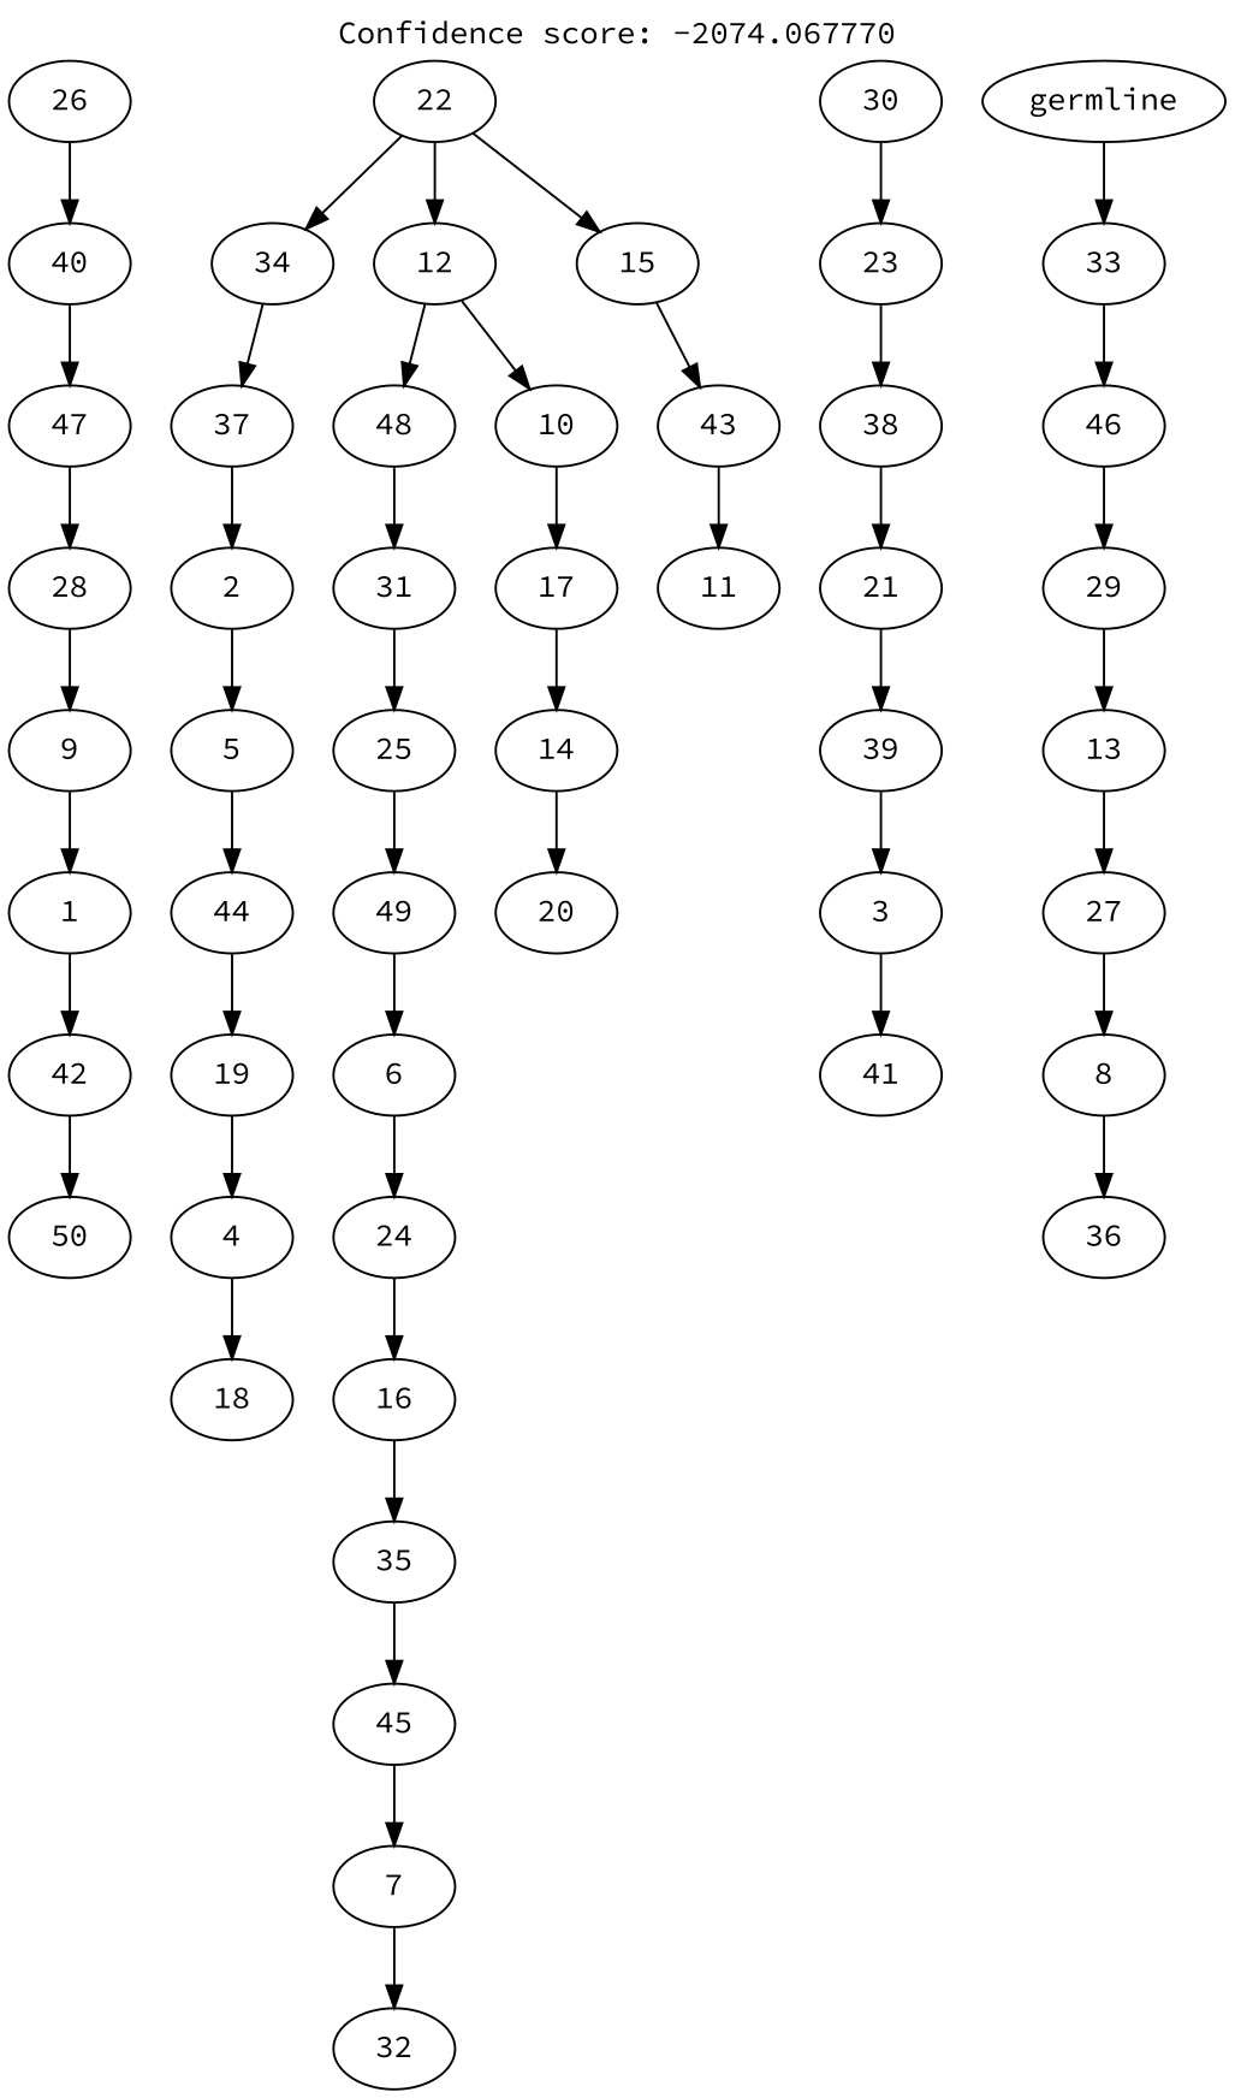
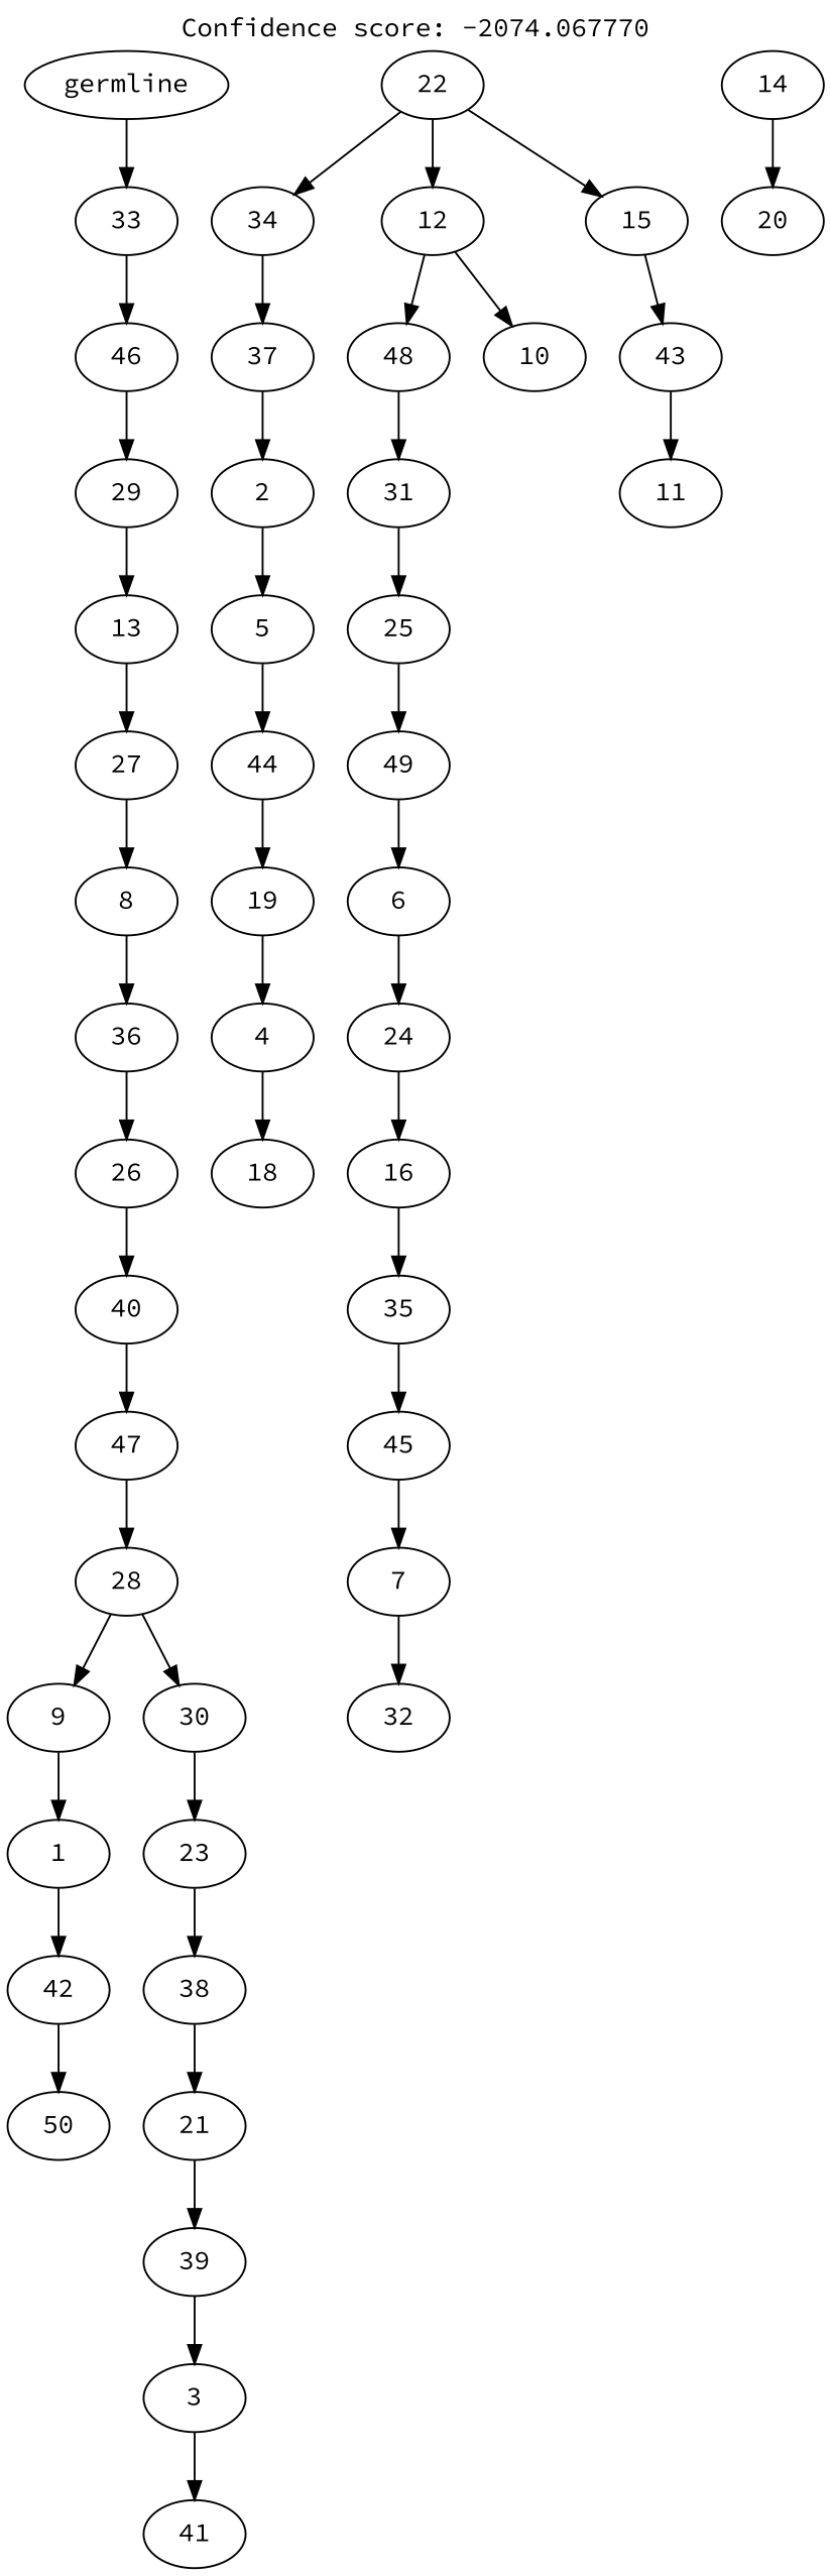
  digraph {
    fontname="Source Code Pro"
    label="Confidence score: -2074.067770"
    labelloc=t
    node [fontname="Source Code Pro"]
    edge [fontname="Source Code Pro"]
    n1 [label=42]
    n2 [label=50]
    n3 [label=1]
    n4 [label=9]
    n5 [label=4]
    n6 [label=18]
    n7 [label=19]
    n8 [label=44]
    n9 [label=5]
    n10 [label=2]
    n11 [label=37]
    n12 [label=34]
    n13 [label=7]
    n14 [label=32]
    n15 [label=45]
    n16 [label=35]
    n17 [label=16]
    n18 [label=24]
    n19 [label=6]
    n20 [label=49]
    n21 [label=25]
    n22 [label=31]
    n23 [label=48]
    n24 [label=14]
    n25 [label=20]
-   n26 [label=17]
    n27 [label=10]
    n28 [label=12]
    n29 [label=43]
    n30 [label=11]
    n31 [label=15]
    n32 [label=22]
    n33 [label=41]
    n34 [label=3]
    n35 [label=39]
    n36 [label=21]
    n37 [label=38]
    n38 [label=23]
    n39 [label=30]
    n40 [label=28]
    n41 [label=47]
    n42 [label=40]
    n43 [label=26]
    n44 [label=36]
    n45 [label=8]
    n46 [label=27]
    n47 [label=13]
    n48 [label=29]
    n49 [label=46]
    n50 [label=33]
    n51 [label=germline]
    n1 -> n2
    n3 -> n1
    n4 -> n3
    n5 -> n6
    n7 -> n5
    n8 -> n7
    n9 -> n8
    n10 -> n9
    n11 -> n10
    n12 -> n11
    n13 -> n14
    n15 -> n13
    n16 -> n15
    n17 -> n16
    n18 -> n17
    n19 -> n18
    n20 -> n19
    n21 -> n20
    n22 -> n21
    n23 -> n22
    n24 -> n25
-   n26 -> n24
-   n27 -> n26
    n28 -> n23
    n28 -> n27
    n29 -> n30
    n31 -> n29
    n32 -> n12
    n32 -> n28
    n32 -> n31
    n34 -> n33
    n35 -> n34
    n36 -> n35
    n37 -> n36
    n38 -> n37
    n39 -> n38
    n40 -> n4
+   n40 -> n39
    n41 -> n40
    n42 -> n41
    n43 -> n42
+   n44 -> n43
    n45 -> n44
    n46 -> n45
    n47 -> n46
    n48 -> n47
    n49 -> n48
    n50 -> n49
    n51 -> n50
  }
